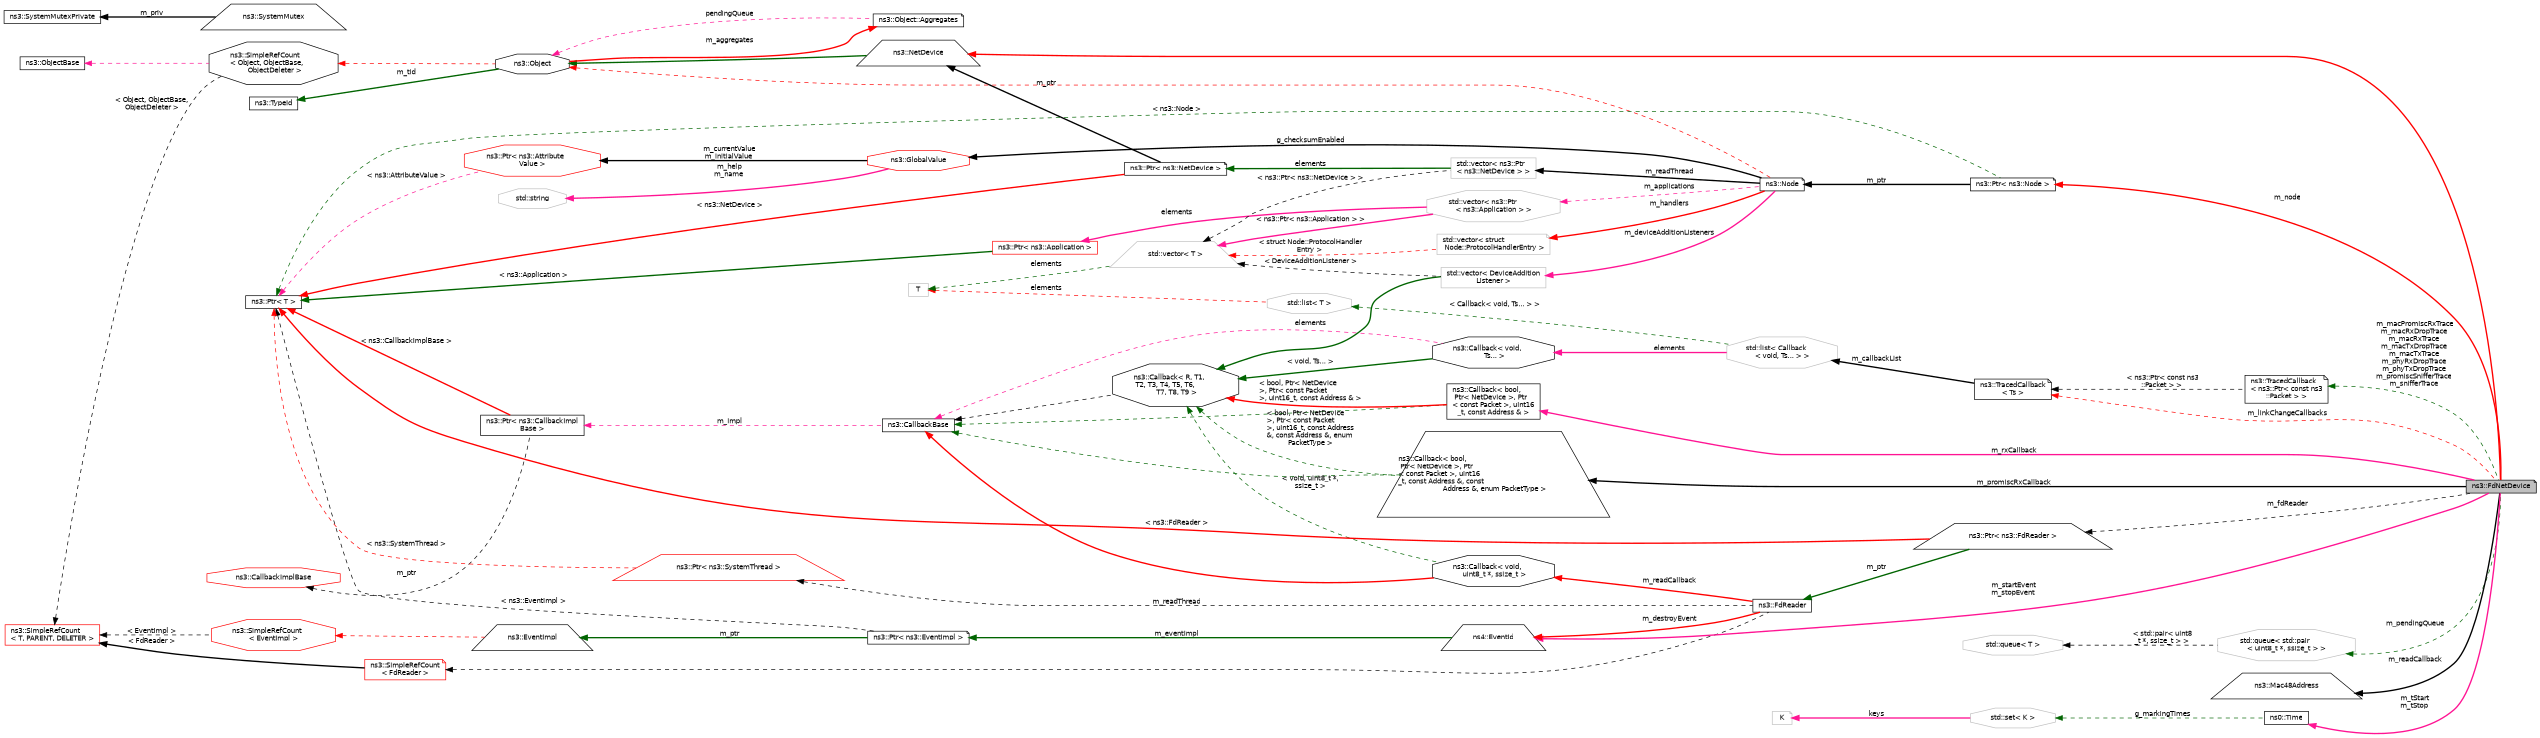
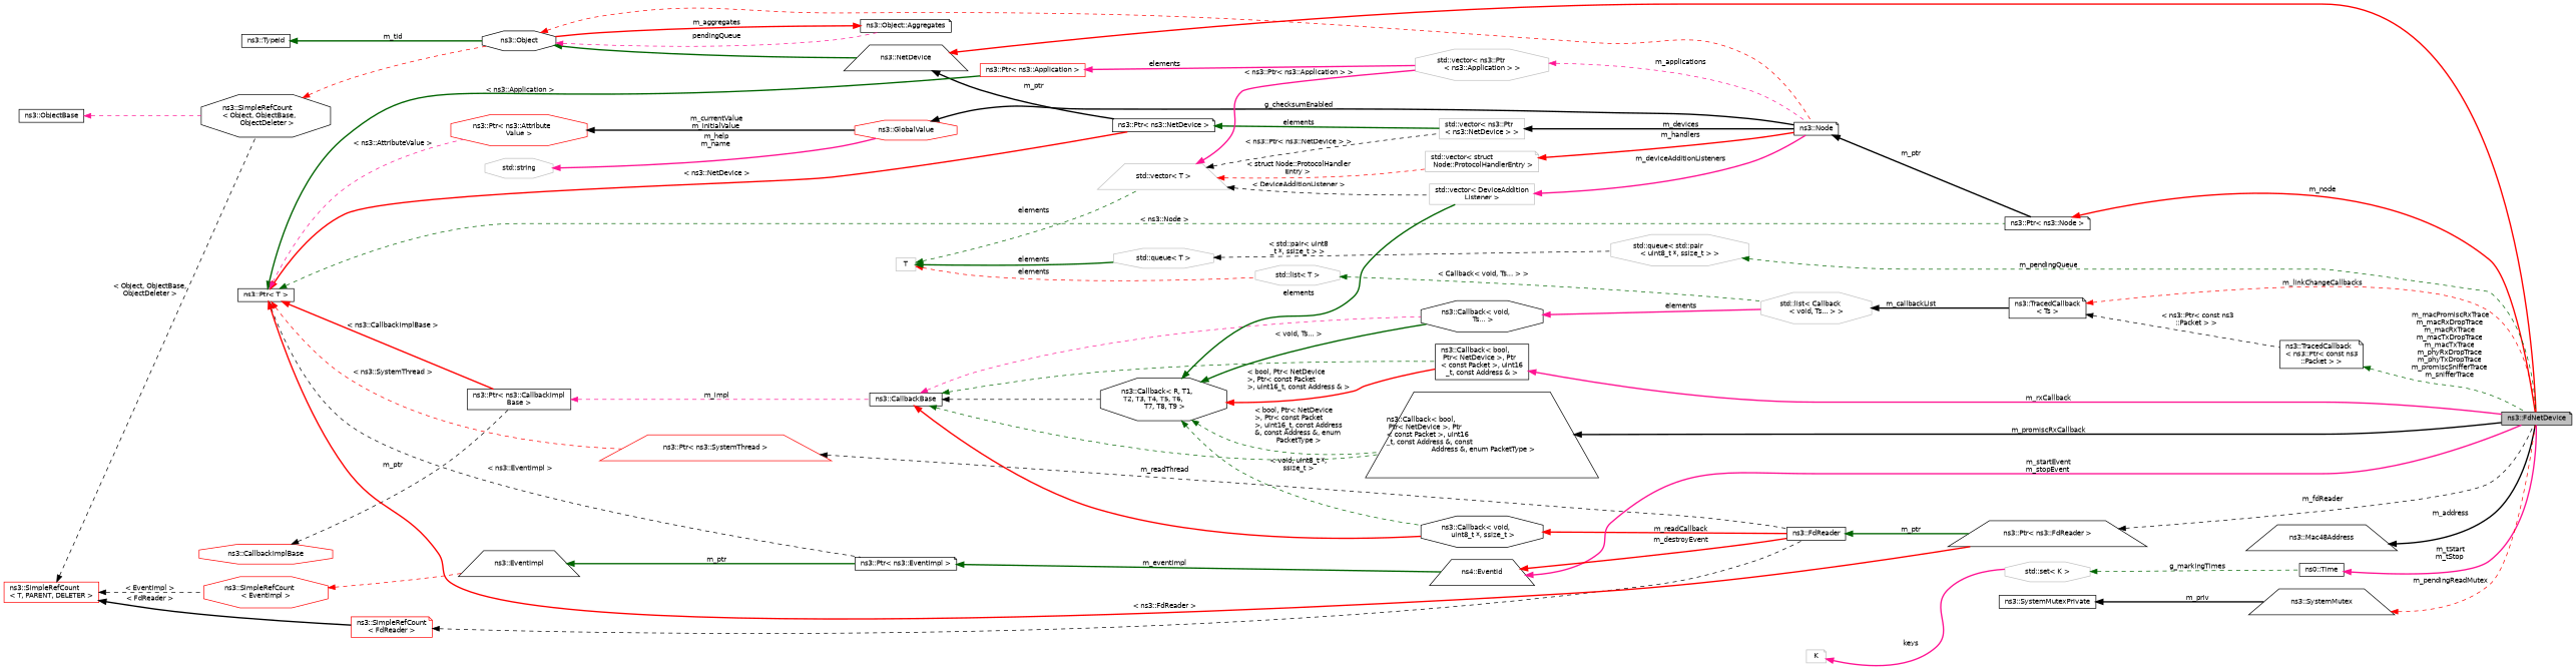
  digraph {
    rankdir=LR
    node [color=black fillcolor=white fontname=Helvetica fontsize=10 shape=octagon style=filled]
    edge [color=black dir=back fontname=Helvetica fontsize=10 labelfontname=Helvetica labelfontsize=10 style=bold]
    n1 [fillcolor=grey75 fontcolor=black height=0.2 label="ns3::FdNetDevice" shape=note width=0.4]
    n2 [height=0.2 label="ns3::NetDevice" shape=trapezium width=0.4]
    n3 [height=0.2 label="ns3::Ptr\< ns3::NetDevice \>" shape=note width=0.4]
    n4 [color=grey75 height=0.2 label="std::vector\< ns3::Ptr\l\< ns3::NetDevice \> \>" shape=box width=0.4]
    n5 [height=0.2 label="ns3::Object" width=0.4]
    n6 [height=0.2 label="ns3::Object::Aggregates" shape=note width=0.4]
    n7 [height=0.2 label="ns3::Node" shape=note width=0.4]
    n8 [height=0.2 label="ns3::Ptr\< ns3::Node \>" shape=note width=0.4]
    n9 [height=0.2 label="ns3::SimpleRefCount\l\< Object, ObjectBase,\l ObjectDeleter \>" width=0.4]
    n10 [height=0.2 label="ns3::ObjectBase" shape=box width=0.4]
    n11 [color=red height=0.2 label="ns3::SimpleRefCount\l\< T, PARENT, DELETER \>" shape=box width=0.4]
    n12 [color=red height=0.2 label="ns3::SimpleRefCount\l\< EventImpl \>" width=0.4]
    n13 [color=red height=0.2 label="ns3::SimpleRefCount\l\< FdReader \>" shape=note width=0.4]
    n14 [height=0.2 label="ns3::EventImpl" shape=trapezium width=0.4]
    n15 [height=0.2 label="ns3::FdReader" shape=box width=0.4]
    n16 [height=0.2 label="ns3::TypeId" shape=box width=0.4]
    n17 [height=0.2 label="ns3::TracedCallback\l\< ns3::Ptr\< const ns3\l::Packet \> \>" shape=note width=0.4]
    n18 [height=0.2 label="ns3::TracedCallback\l\< Ts \>" shape=note width=0.4]
    n19 [color=grey75 height=0.2 label="std::list\< Callback\l\< void, Ts... \> \>" width=0.4]
    n20 [height=0.2 label="ns3::Callback\< void,\l Ts... \>" width=0.4]
    n21 [height=0.2 label="ns3::CallbackBase" shape=box width=0.4]
    n22 [height=0.2 label="ns3::Callback\< R, T1,\l T2, T3, T4, T5, T6,\l T7, T8, T9 \>" width=0.4]
    n23 [height=0.2 label="ns3::Callback\< bool,\l Ptr\< NetDevice \>, Ptr\l\< const Packet \>, uint16\l_t, const Address &, const\l Address &, enum PacketType \>" shape=trapezium width=0.4]
    n24 [height=0.2 label="ns3::Callback\< bool,\l Ptr\< NetDevice \>, Ptr\l\< const Packet \>, uint16\l_t, const Address & \>" shape=box width=0.4]
    n25 [height=0.2 label="ns3::Callback\< void,\l uint8_t *, ssize_t \>" width=0.4]
    n26 [color=grey75 height=0.2 label="std::vector\< DeviceAddition\lListener \>" shape=box width=0.4]
    n27 [height=0.2 label="ns3::Ptr\< ns3::CallbackImpl\lBase \>" shape=box width=0.4]
    n28 [color=red height=0.2 label="ns3::CallbackImplBase" width=0.4]
    n29 [height=0.2 label="ns3::Ptr\< T \>" shape=box width=0.4]
    n30 [height=0.2 label="ns3::Ptr\< ns3::EventImpl \>" shape=note width=0.4]
    n31 [color=red height=0.2 label="ns3::Ptr\< ns3::Application \>" shape=box width=0.4]
    n32 [color=red height=0.2 label="ns3::Ptr\< ns3::Attribute\lValue \>" width=0.4]
    n33 [height=0.2 label="ns3::Ptr\< ns3::FdReader \>" shape=trapezium width=0.4]
    n34 [color=red height=0.2 label="ns3::Ptr\< ns3::SystemThread \>" shape=trapezium width=0.4]
    n35 [height=0.2 label="ns4::EventId" shape=trapezium width=0.4]
    n36 [color=grey75 height=0.2 label="std::vector\< ns3::Ptr\l\< ns3::Application \> \>" width=0.4]
    n37 [color=red height=0.2 label="ns3::GlobalValue" width=0.4]
    n38 [color=grey75 height=0.2 label="std::list\< T \>" width=0.4]
    n39 [color=grey75 height=0.2 label=T shape=box width=0.4]
    n40 [color=grey75 height=0.2 label="std::vector\< T \>" shape=trapezium width=0.4]
    n41 [color=grey75 height=0.2 label="std::queue\< T \>" width=0.4]
    n42 [color=grey75 height=0.2 label="std::vector\< struct\l Node::ProtocolHandlerEntry \>" shape=note width=0.4]
    n43 [color=grey75 height=0.2 label="std::queue\< std::pair\l\< uint8_t *, ssize_t \> \>" width=0.4]
    n44 [height=0.2 label="ns3::Mac48Address" shape=trapezium width=0.4]
    n45 [color=grey75 height=0.2 label="std::string" width=0.4]
    n46 [height=0.2 label="ns0::Time" shape=box width=0.4]
    n47 [color=grey75 height=0.2 label="std::set\< K \>" width=0.4]
    n48 [color=grey75 height=0.2 label=K shape=note width=0.4]
    n49 [height=0.2 label="ns3::SystemMutex" shape=trapezium width=0.4]
    n50 [height=0.2 label="ns3::SystemMutexPrivate" shape=box width=0.4]
    n2 -> n1 [color=red]
    n2 -> n3 [label=" m_ptr"]
    n3 -> n4 [color=darkgreen label=" elements"]
-   n4 -> n7 [label=" m_readThread"]
+   n4 -> n7 [label=" m_devices"]
    n5 -> n2 [color=darkgreen]
    n5 -> n6 [color=deeppink label=" pendingQueue" style=dashed]
    n5 -> n7 [color=red style=dashed]
    n6 -> n5 [color=red label=" m_aggregates"]
    n7 -> n8 [label=" m_ptr"]
    n8 -> n1 [color=red label=" m_node"]
    n9 -> n5 [color=red style=dashed]
    n10 -> n9 [color=deeppink style=dashed]
    n11 -> n9 [label=" \< Object, ObjectBase,\l ObjectDeleter \>" style=dashed]
    n11 -> n12 [label=" \< EventImpl \>" style=dashed]
    n11 -> n13 [label=" \< FdReader \>"]
    n12 -> n14 [color=red style=dashed]
    n13 -> n15 [style=dashed]
    n14 -> n30 [color=darkgreen label=" m_ptr"]
    n15 -> n33 [color=darkgreen label=" m_ptr"]
    n16 -> n5 [color=darkgreen label=" m_tid"]
    n17 -> n1 [color=darkgreen label=" m_macPromiscRxTrace\nm_macRxDropTrace\nm_macRxTrace\nm_macTxDropTrace\nm_macTxTrace\nm_phyRxDropTrace\nm_phyTxDropTrace\nm_promiscSnifferTrace\nm_snifferTrace" style=dashed]
    n18 -> n1 [color=red label=" m_linkChangeCallbacks" style=dashed]
    n18 -> n17 [label=" \< ns3::Ptr\< const ns3\l::Packet \> \>" style=dashed]
    n19 -> n18 [label=" m_callbackList"]
    n20 -> n19 [color=deeppink label=" elements"]
    n21 -> n20 [color=deeppink style=dashed]
    n21 -> n22 [style=dashed]
    n21 -> n23 [color=darkgreen style=dashed]
    n21 -> n24 [color=darkgreen style=dashed]
    n21 -> n25 [color=red]
    n22 -> n20 [color=darkgreen label=" \< void, Ts... \>"]
    n22 -> n23 [color=darkgreen label=" \< bool, Ptr\< NetDevice\l \>, Ptr\< const Packet\l \>, uint16_t, const Address\l &, const Address &, enum\l PacketType \>" style=dashed]
    n22 -> n24 [color=red label=" \< bool, Ptr\< NetDevice\l \>, Ptr\< const Packet\l \>, uint16_t, const Address & \>"]
    n22 -> n25 [color=darkgreen label=" \< void, uint8_t *,\l ssize_t \>" style=dashed]
    n22 -> n26 [color=darkgreen label=" elements"]
    n23 -> n1 [label=" m_promiscRxCallback"]
    n24 -> n1 [color=deeppink label=" m_rxCallback"]
    n25 -> n15 [color=red label=" m_readCallback"]
    n26 -> n7 [color=deeppink label=" m_deviceAdditionListeners"]
    n27 -> n21 [color=deeppink label=" m_impl" style=dashed]
    n28 -> n27 [label=" m_ptr" style=dashed]
    n29 -> n3 [color=red label=" \< ns3::NetDevice \>"]
    n29 -> n8 [color=darkgreen label=" \< ns3::Node \>" style=dashed]
    n29 -> n27 [color=red label=" \< ns3::CallbackImplBase \>"]
    n29 -> n30 [label=" \< ns3::EventImpl \>" style=dashed]
    n29 -> n31 [color=darkgreen label=" \< ns3::Application \>"]
    n29 -> n32 [color=deeppink label=" \< ns3::AttributeValue \>" style=dashed]
    n29 -> n33 [color=red label=" \< ns3::FdReader \>"]
    n29 -> n34 [color=red label=" \< ns3::SystemThread \>" style=dashed]
    n30 -> n35 [color=darkgreen label=" m_eventImpl"]
    n31 -> n36 [color=deeppink label=" elements"]
    n32 -> n37 [label=" m_currentValue\nm_initialValue"]
    n33 -> n1 [label=" m_fdReader" style=dashed]
    n34 -> n15 [label=" m_readThread" style=dashed]
    n35 -> n1 [color=deeppink label=" m_startEvent\nm_stopEvent"]
    n35 -> n15 [color=red label=" m_destroyEvent"]
    n36 -> n7 [color=deeppink label=" m_applications" style=dashed]
    n37 -> n7 [label=" g_checksumEnabled"]
    n38 -> n19 [color=darkgreen label=" \< Callback\< void, Ts... \> \>" style=dashed]
    n39 -> n38 [color=red label=" elements" style=dashed]
    n39 -> n40 [color=darkgreen label=" elements" style=dashed]
+   n39 -> n41 [color=darkgreen label=" elements"]
    n40 -> n4 [label=" \< ns3::Ptr\< ns3::NetDevice \> \>" style=dashed]
    n40 -> n26 [label=" \< DeviceAdditionListener \>" style=dashed]
    n40 -> n36 [color=deeppink label=" \< ns3::Ptr\< ns3::Application \> \>"]
    n40 -> n42 [color=red label=" \< struct Node::ProtocolHandler\lEntry \>" style=dashed]
    n41 -> n43 [label=" \< std::pair\< uint8\l_t *, ssize_t \> \>" style=dashed]
    n42 -> n7 [color=red label=" m_handlers"]
    n43 -> n1 [color=darkgreen label=" m_pendingQueue" style=dashed]
-   n44 -> n1 [label=" m_readCallback"]
+   n44 -> n1 [label=" m_address"]
    n45 -> n37 [color=deeppink label=" m_help\nm_name"]
    n46 -> n1 [color=deeppink label=" m_tStart\nm_tStop"]
    n47 -> n46 [color=darkgreen label=" g_markingTimes" style=dashed]
    n48 -> n47 [color=deeppink label=" keys"]
+   n49 -> n1 [color=red label=" m_pendingReadMutex" style=dashed]
    n50 -> n49 [label=" m_priv"]
  }
